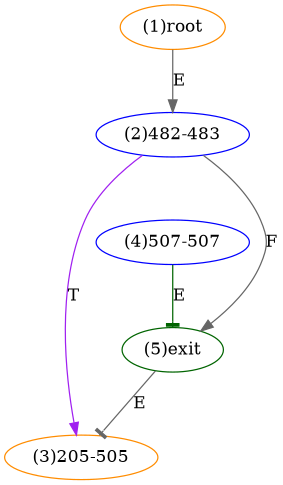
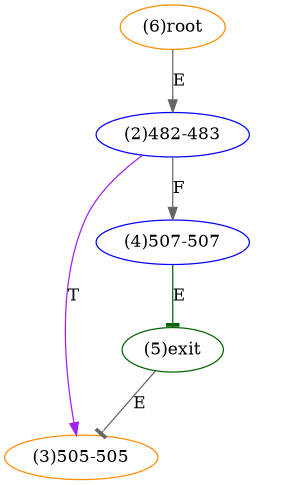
  digraph {
    node [color=darkorange]
    edge [arrowhead=normal color=gray40]
-   n1 [label="(1)root"]
+   n1 [label="(6)root"]
    n2 [color=blue label="(2)482-483"]
-   n3 [label="(3)205-505"]
+   n3 [label="(3)505-505"]
    n4 [color=blue label="(4)507-507"]
    n5 [color=darkgreen label="(5)exit"]
    n1 -> n2 [label=E]
    n2 -> n3 [color=purple label=T]
-   n2 -> n5 [label=F]
+   n2 -> n4 [label=F]
    n4 -> n5 [arrowhead=tee color=darkgreen label=E]
    n5 -> n3 [arrowhead=tee label=E]
  }
